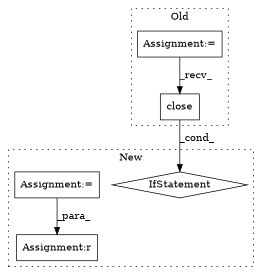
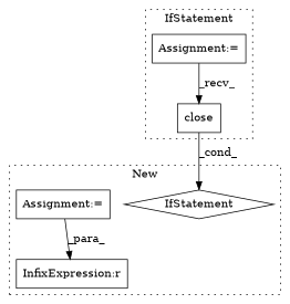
  digraph {
    node [a=7 l=1 shape=box]
    n1 [a=32 l=7 label=close s=1087]
    n2 [label="Assignment:=" s=839]
    n3 [a=25 l="4,2" label=IfStatement s="1023,1047" shape=diamond]
    n4 [label="Assignment:=" s=947]
-   n5 [a=27 l=4 label="Assignment:r" s=1042]
+   n5 [a=27 l=4 label="InfixExpression:r" s=1042]
    subgraph cluster_1 {
-     label=Old
+     label=IfStatement
      style=dotted
      n1
      n2
    }
    subgraph cluster_2 {
      label=New
      style=dotted
      n3
      n4
      n5
    }
    n1 -> n3 [label=_cond_]
    n2 -> n1 [label=_recv_]
    n4 -> n5 [label=_para_]
  }
